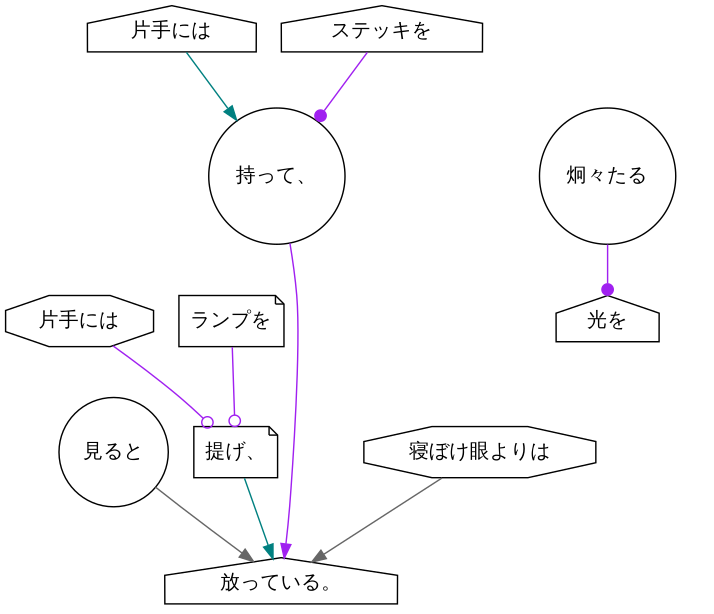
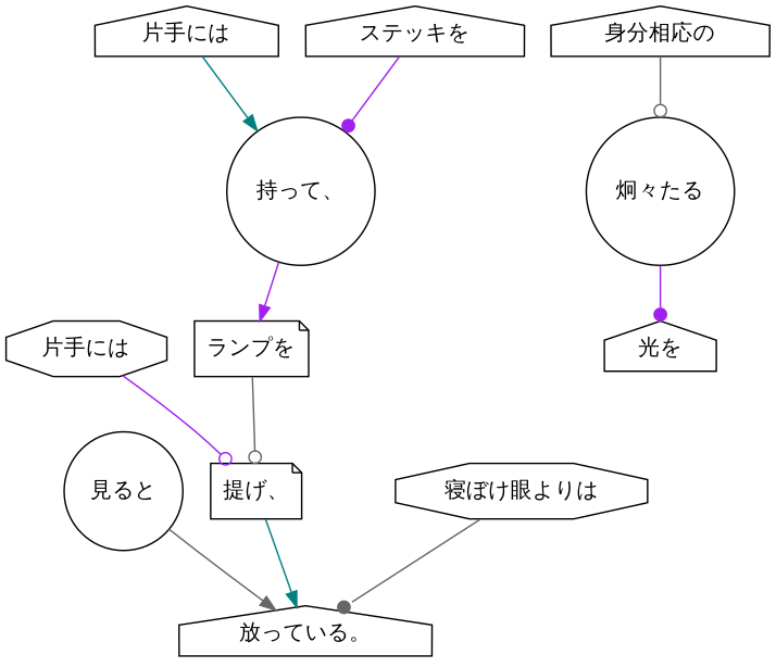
  digraph {
    node [shape=house]
    edge [arrowhead=normal color=gray40]
    n1 [label="見ると" shape=circle]
    n2 [label="放っている。"]
    n3 [label="片手には" shape=octagon]
    n4 [label="提げ、" shape=note]
    n5 [label="ランプを" shape=note]
    n6 [label="片手には"]
    n7 [label="持って、" shape=circle]
    n8 [label="ステッキを"]
    n9 [label="寝ぼけ眼よりは" shape=octagon]
+   n10 [label="身分相応の"]
    n11 [label="炯々たる" shape=circle]
    n12 [label="光を"]
    n1 -> n2
    n3 -> n4 [arrowhead=odot color=purple]
    n4 -> n2 [color=teal]
-   n5 -> n4 [arrowhead=odot color=purple]
+   n5 -> n4 [arrowhead=odot]
    n6 -> n7 [color=teal]
-   n7 -> n2 [color=purple]
+   n7 -> n5 [color=purple]
    n8 -> n7 [arrowhead=dot color=purple]
-   n9 -> n2
+   n9 -> n2 [arrowhead=dot]
+   n10 -> n11 [arrowhead=odot]
    n11 -> n12 [arrowhead=dot color=purple]
  }
